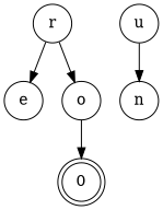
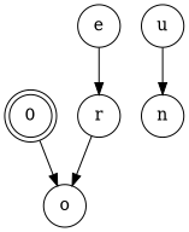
  digraph {
    node [color=black shape=circle]
    n1 [label=0 shape=doublecircle]
    u
    n
    e
    r
    o
    u -> n
-   r -> e
+   e -> r
    r -> o
-   o -> n1
+   n1 -> o
  }
